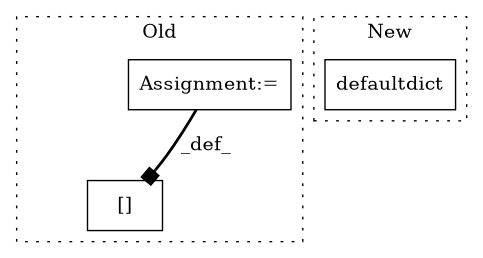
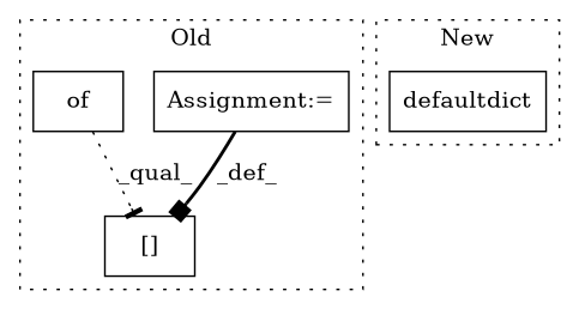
  digraph {
    node [a=32 shape=box]
    n1 [a=2 l="4,1" label="[]" s="4633,4642"]
    n2 [a=7 l=1 label="Assignment:=" s=4643]
+   n3 [l=4 label=of s=4264]
    n4 [l="12,1" label=defaultdict s="4279,4295"]
    subgraph cluster_1 {
      label=Old
      style=dotted
      n1
      n2
+     n3
    }
    subgraph cluster_2 {
      label=New
      style=dotted
      n4
    }
    n2 -> n1 [label=_def_ style=bold arrowhead=box]
+   n3 -> n1 [label=_qual_ style=dotted arrowhead=tee]
  }
